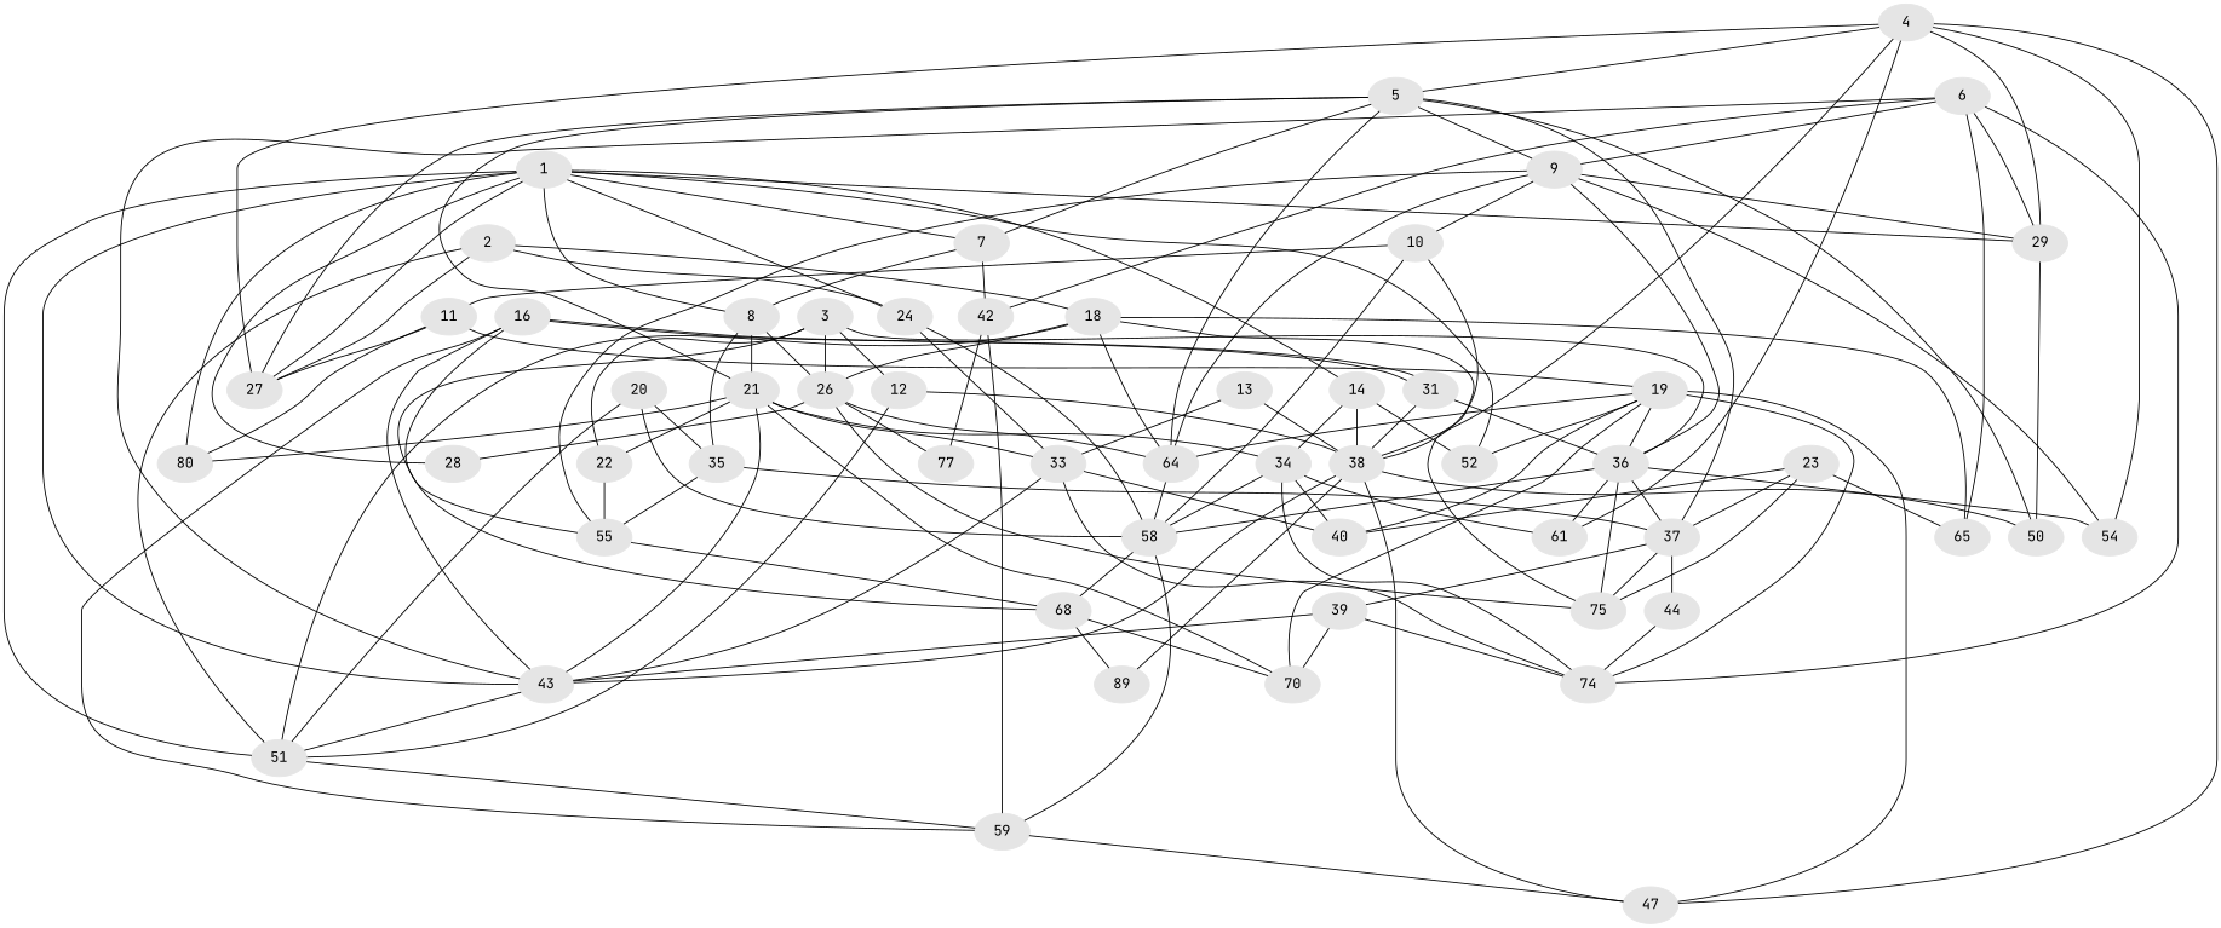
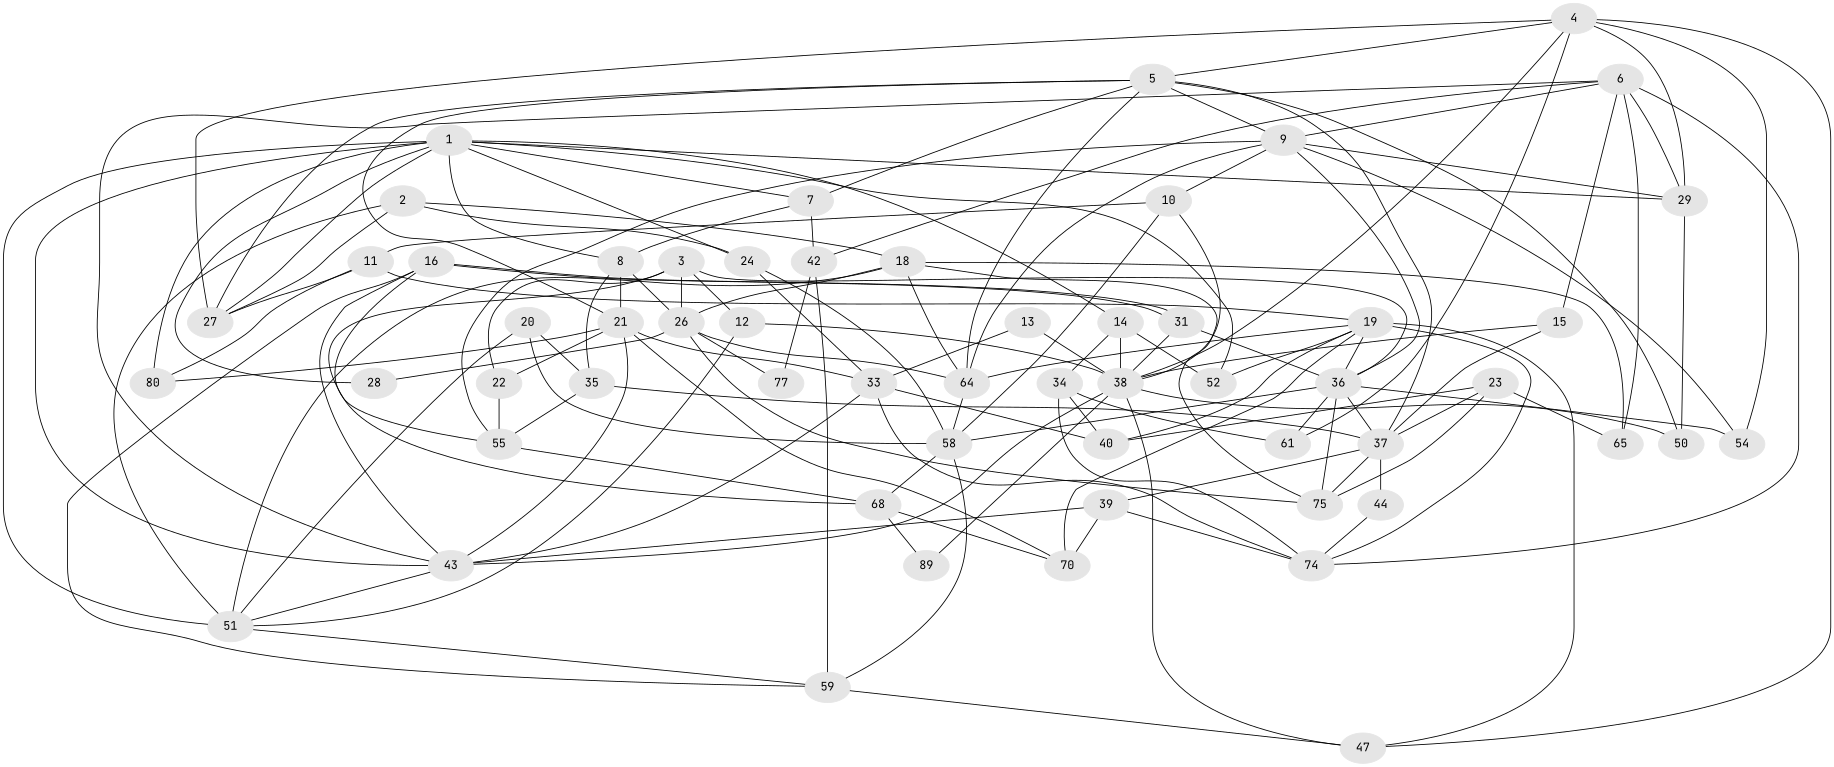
  graph {
    fontname="JetBrains Mono"
    node [color=gray90 fontname="JetBrains Mono" style=filled]
    edge [fontname="JetBrains Mono"]
    1 [super="+48"]
    7
    8 [super="+90"]
    14
    24 [super="+73"]
    27
    28
    29 [super="+35"]
    43 [super="+84"]
    51 [super="+88"]
    52
    80
    42 [super="+78"]
    26 [super="+49"]
    21 [super="+47"]
    n16 [label=35 super="+45"]
    38 [super="+79"]
    34 [super="+82"]
    58 [super="+71"]
    33 [super="+70"]
    50
    59 [super="+85"]
    18 [super="+41"]
    64
    65
    75 [super="+83"]
    2
    3 [super="+17"]
    12
    22
    36 [super="+53"]
    68
    55 [super="+69"]
    77
    54
    61
    37 [super="+81"]
    n38 [label=70]
    89
    4 [super="+46"]
    5 [super="+66"]
    n42 [label=47]
    9 [super="+30"]
    10 [super="+86"]
    39 [super="+76"]
    44
    6 [super="+63"]
+   15
    74 [super="+87"]
    11 [super="+57"]
    19 [super="+62"]
    40
    13
    16 [super="+60"]
    31
    20 [super="+56"]
    23 [super="+25"]
    1 -- 7
    1 -- 8
    1 -- 14
    1 -- 24
    1 -- 27
    1 -- 28
    1 -- 29
    1 -- 43
    1 -- 51
    1 -- 52
    1 -- 80
    7 -- 8
    7 -- 42
    8 -- 26
    8 -- 21
    8 -- n16
    14 -- 52
    14 -- 38
    14 -- 34
    24 -- 58
    24 -- 33
    29 -- 50
    43 -- 51
    51 -- 59
    42 -- 59
    42 -- 77
    26 -- 28
    26 -- 64
    26 -- 75
    26 -- 77
    21 -- 43
    21 -- 80
-   21 -- 34
    21 -- 33
    21 -- 22
    21 -- n38
    n16 -- 55
    n16 -- 37
    38 -- 43
    38 -- 50
    38 -- 89
    38 -- n42
-   34 -- 58
    34 -- 61
    34 -- 74
    34 -- 40
    58 -- 59
    58 -- 68
    33 -- 43
    33 -- 74
    33 -- 40
    59 -- n42
    18 -- 51
    18 -- 26
    18 -- 64 [weight=2]
    18 -- 65
    18 -- 75
    64 -- 58
    2 -- 24
    2 -- 27
    2 -- 51
    2 -- 18
    3 -- 26
    3 -- 12
    3 -- 22
    3 -- 36
    3 -- 68
    12 -- 51
    12 -- 38
    22 -- 55
    36 -- 58
    36 -- 75
    36 -- 54
    36 -- 61
    36 -- 37
    68 -- n38
    68 -- 89
    55 -- 68
    37 -- 75
    37 -- 39
    37 -- 44
    4 -- 27
    4 -- 29
    4 -- 38
    4 -- 54
    4 -- 61
    4 -- 5
    4 -- n42
    5 -- 7
    5 -- 27
    5 -- 21
    5 -- 50
    5 -- 64
    5 -- 37
    5 -- 9
    9 -- 29
    9 -- 64
    9 -- 36
    9 -- 55
    9 -- 54
    9 -- 10
    10 -- 38
    10 -- 58
    10 -- 11
    39 -- 43
    39 -- n38
    39 -- 74
    44 -- 74
    6 -- 29
    6 -- 43
    6 -- 42
    6 -- 65
    6 -- 9
+   6 -- 15
    6 -- 74
+   15 -- 38
+   15 -- 37
    11 -- 27
    11 -- 80
    11 -- 19
    19 -- 52
    19 -- 64
    19 -- 36
    19 -- n38
    19 -- n42
    19 -- 74
    19 -- 40
    13 -- 38
    13 -- 33
    16 -- 43
    16 -- 59
    16 -- 55
    16 -- 31
    16 -- 31
    31 -- 38
    31 -- 36
    20 -- 51
    20 -- n16
    20 -- 58
    23 -- 65
    23 -- 75
    23 -- 37
    23 -- 40
  }
